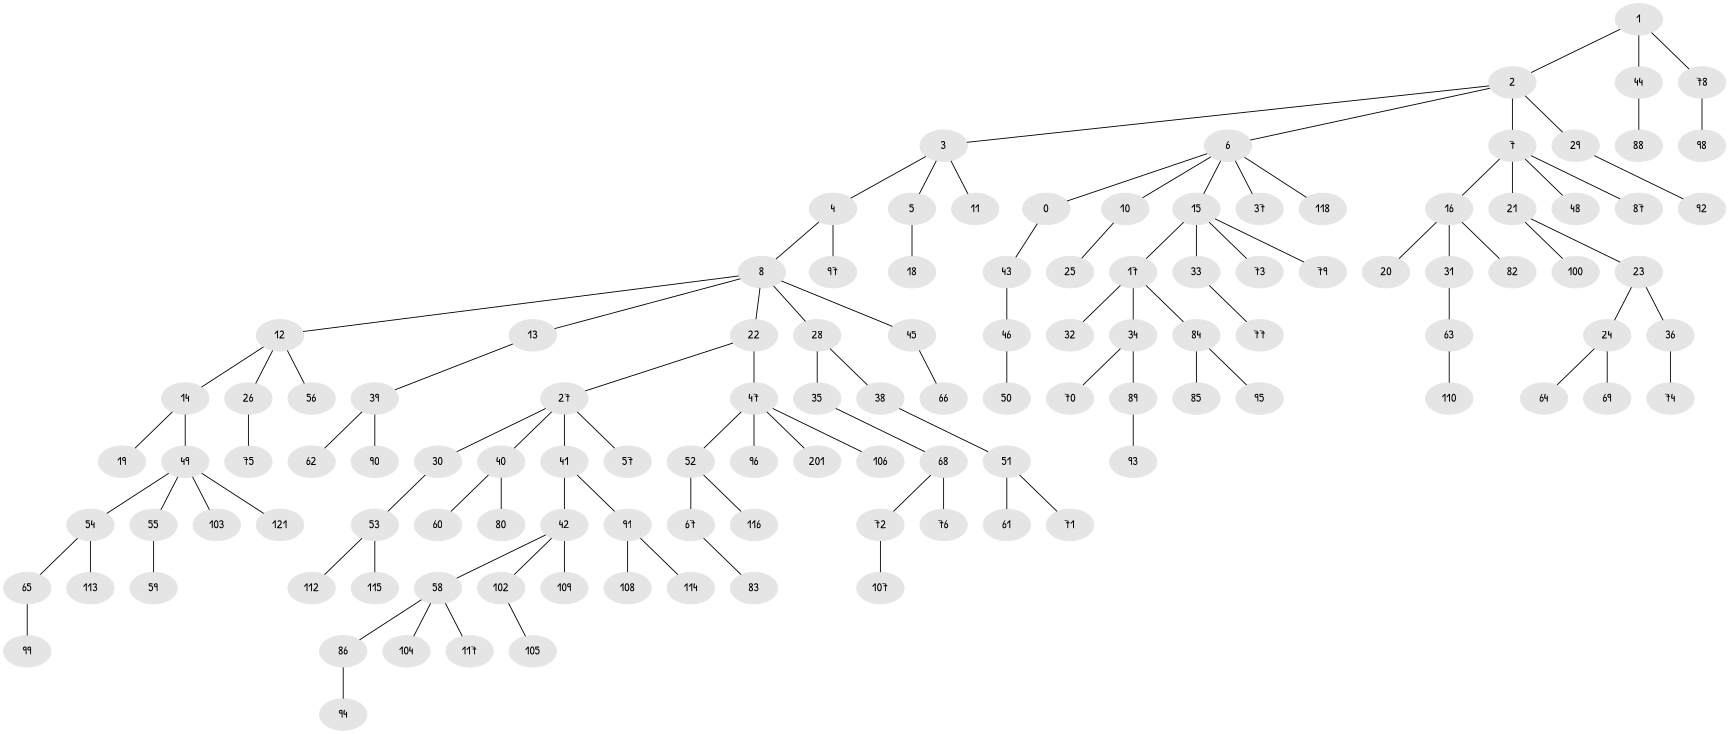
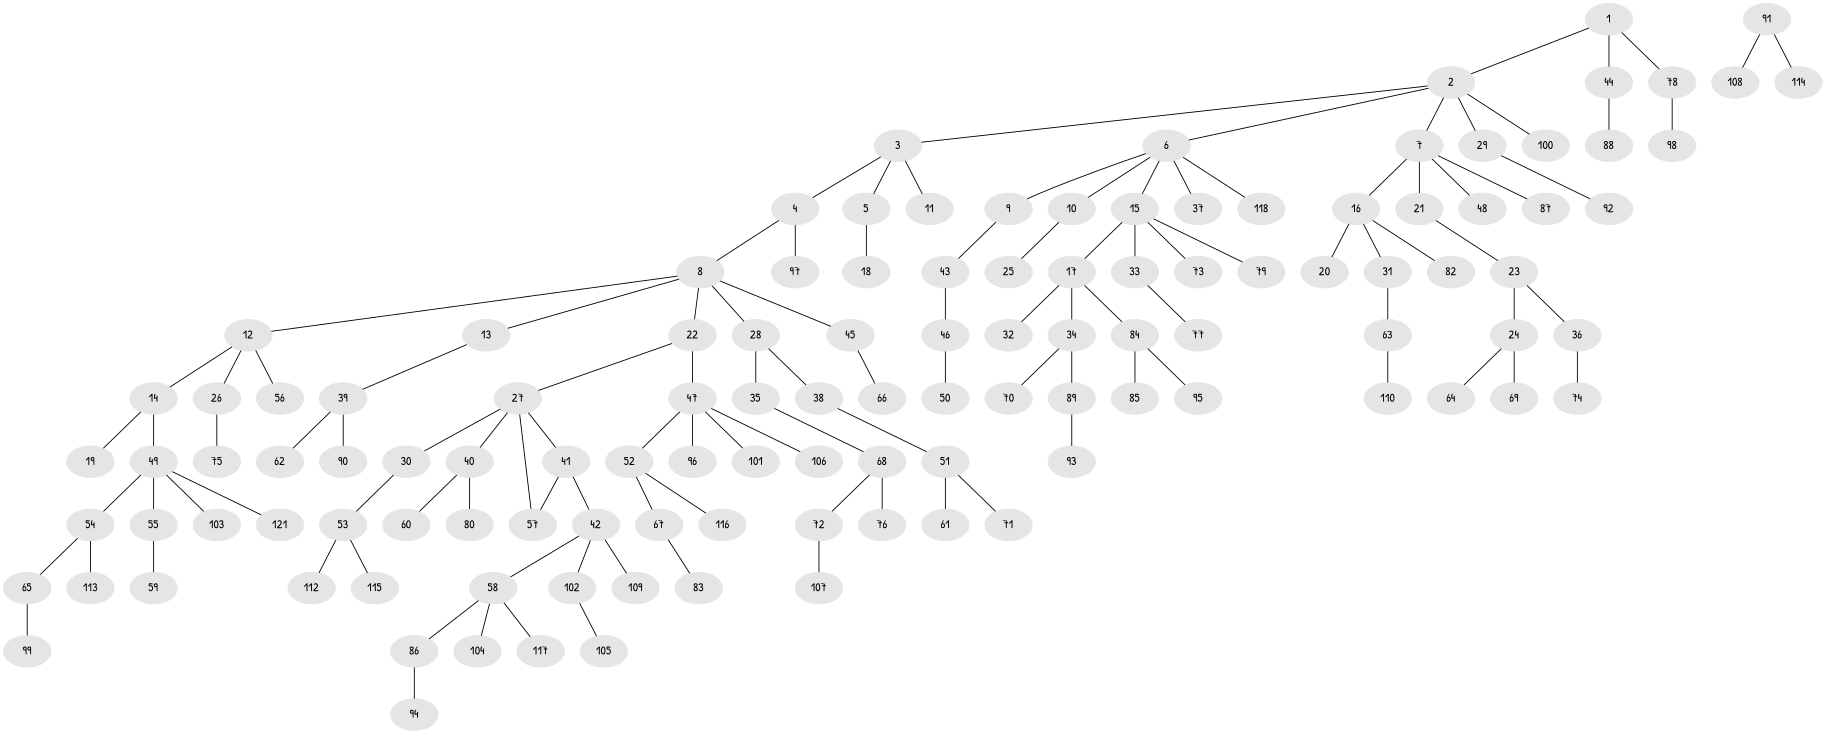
  graph {
    fontname="Patrick Hand"
    node [color=gray90 fontname="Patrick Hand" style=filled]
    edge [fontname="Patrick Hand"]
    1
    2
    44
    78
    3
    6
    7
    29
    100
    88
    98
    4
    5
    11
-   9 [label=0]
+   9
    10
    15
    37
    118
    16
    21
    48
    87
    92
    8
    97
    18
    12
    13
    22
    28
    45
    43
    25
    17
    33
    73
    79
    20
    31
    82
    23
    14
    26
    56
    39
    27
    47
    35
    38
    66
    46
    19
    49
    75
    62
    90
    54
    55
    103
    n61 [label=121]
    32
    34
    84
    77
    63
    70
    89
    85
    95
    24
    36
    30
    40
    41
    57
    52
    96
-   101 [label=201]
+   101
    106
    64
    69
    74
    53
    60
    80
    42
    91
    68
    51
    112
    115
    110
    93
    72
    76
    61
    71
    58
    102
    109
    108
    114
    86
    104
    117
    105
    50
    67
    116
    65
    113
    59
    83
    99
    94
    107
    1 -- 2
    1 -- 44
    1 -- 78
    2 -- 3
    2 -- 6
    2 -- 7
    2 -- 29
-   21 -- 100
+   2 -- 100
    44 -- 88
    78 -- 98
    3 -- 4
    3 -- 5
    3 -- 11
    6 -- 9
    6 -- 10
    6 -- 15
    6 -- 37
    6 -- 118
    7 -- 16
    7 -- 21
    7 -- 48
    7 -- 87
    29 -- 92
    4 -- 8
    4 -- 97
    5 -- 18
    9 -- 43
    10 -- 25
    15 -- 17
    15 -- 33
    15 -- 73
    15 -- 79
    16 -- 20
    16 -- 31
    16 -- 82
    21 -- 23
    8 -- 12
    8 -- 13
    8 -- 22
    8 -- 28
    8 -- 45
    12 -- 14
    12 -- 26
    12 -- 56
    13 -- 39
    22 -- 27
    22 -- 47
    28 -- 35
    28 -- 38
    45 -- 66
    43 -- 46
    17 -- 32
    17 -- 34
    17 -- 84
    33 -- 77
    31 -- 63
    23 -- 24
    23 -- 36
    14 -- 19
    14 -- 49
    26 -- 75
    39 -- 62
    39 -- 90
    27 -- 30
    27 -- 40
    27 -- 41
    27 -- 57
    47 -- 52
    47 -- 96
    47 -- 101
    47 -- 106
    35 -- 68
    38 -- 51
    46 -- 50
    49 -- 54
    49 -- 55
    49 -- 103
    49 -- n61
    54 -- 65
    54 -- 113
    55 -- 59
    34 -- 70
    34 -- 89
    84 -- 85
    84 -- 95
    63 -- 110
    89 -- 93
    24 -- 64
    24 -- 69
    36 -- 74
    30 -- 53
    40 -- 60
    40 -- 80
    41 -- 42
-   41 -- 91
+   41 -- 57
    52 -- 67
    52 -- 116
    53 -- 112
    53 -- 115
    42 -- 58
    42 -- 102
    42 -- 109
    91 -- 108
    91 -- 114
    68 -- 72
    68 -- 76
    51 -- 61
    51 -- 71
    72 -- 107
    58 -- 86
    58 -- 104
    58 -- 117
    102 -- 105
    86 -- 94
    67 -- 83
    65 -- 99
  }
